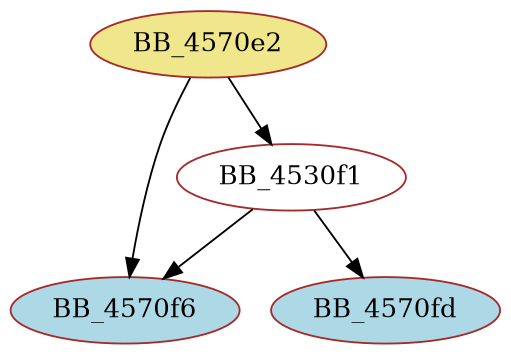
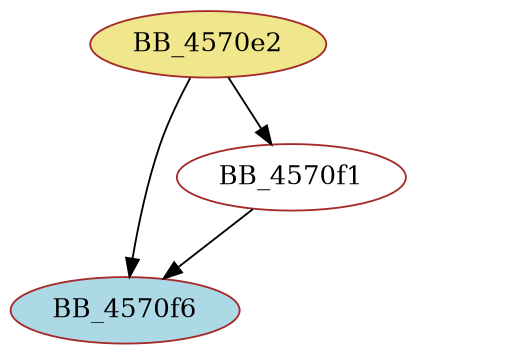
  digraph {
    node [color=brown fillcolor=lightblue style=filled]
    BB_4570e2 [fillcolor=khaki]
-   BB_4570f1 [fillcolor=white label=BB_4530f1]
+   BB_4570f1 [fillcolor=white]
    BB_4570f6
-   BB_4570fd
    BB_4570e2 -> BB_4570f1
    BB_4570e2 -> BB_4570f6
    BB_4570f1 -> BB_4570f6
-   BB_4570f1 -> BB_4570fd
  }
